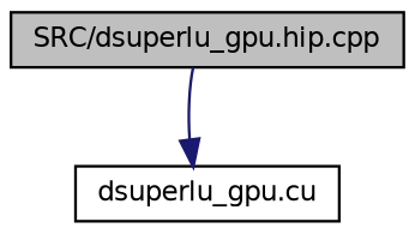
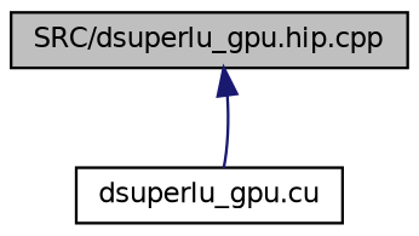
  digraph {
    node [color=black fontname=Helvetica fontsize=10 shape=record style=filled]
    n1 [fillcolor=grey75 fontcolor=black height=0.2 label="SRC/dsuperlu_gpu.hip.cpp" width=0.4]
    n2 [fillcolor=white height=0.2 label="dsuperlu_gpu.cu" width=0.4]
-   n1 -> n2 [color=midnightblue fontname=Helvetica fontsize=10 labelfontname=Helvetica labelfontsize=10 style=solid]
+   n2 -> n1 [color=midnightblue fontname=Helvetica fontsize=10 labelfontname=Helvetica labelfontsize=10 style=solid]
  }
